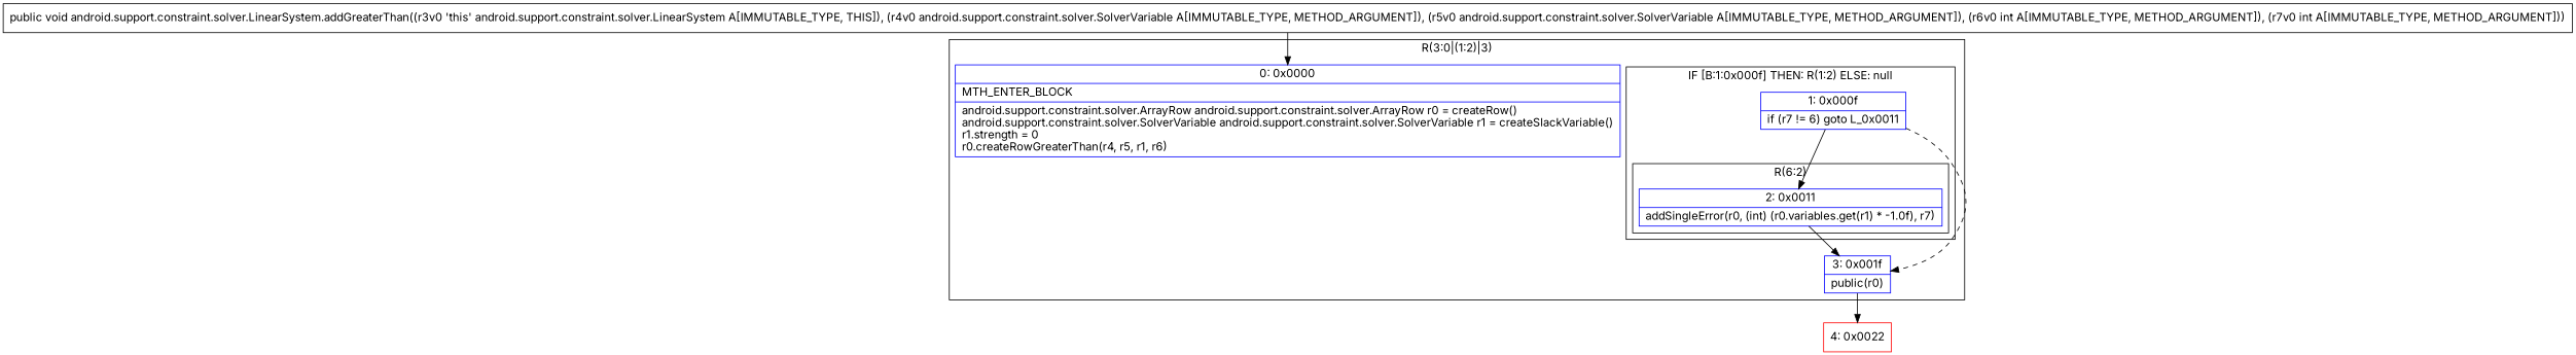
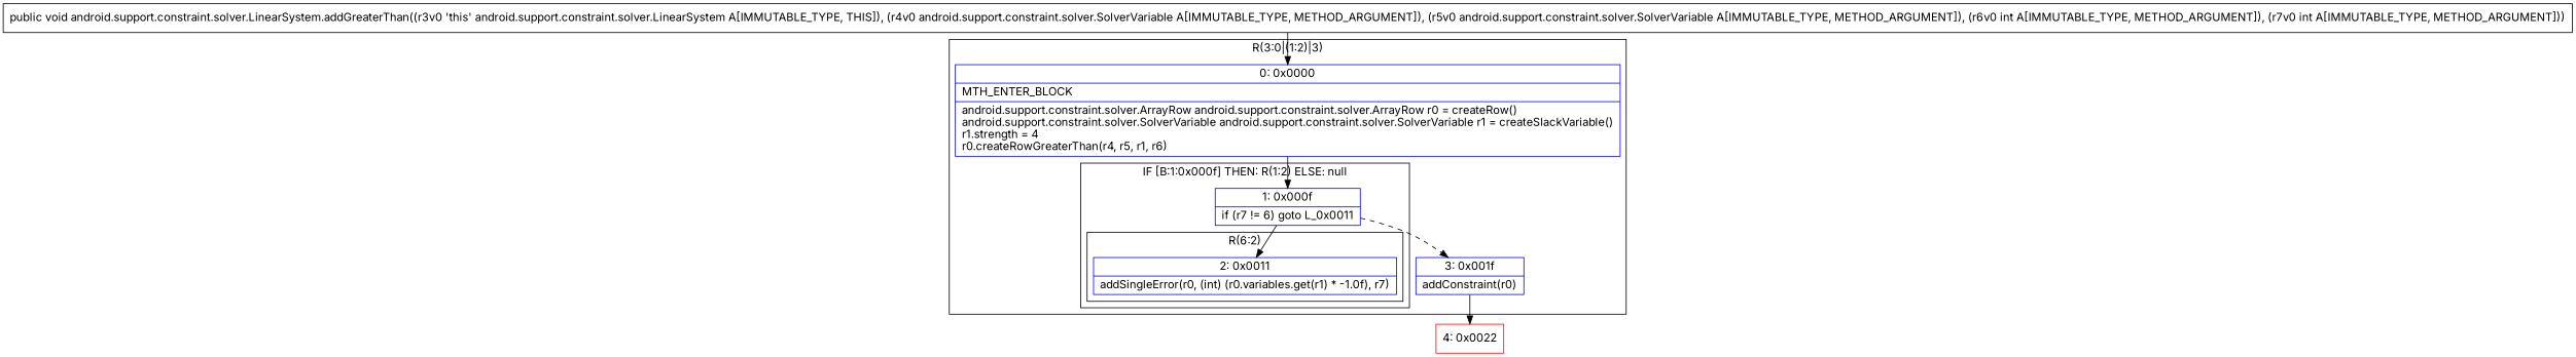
  digraph {
    fontname=Inter
    node [color=blue fontname=Inter shape=record]
    edge [fontname=Inter]
    n1 [label="{2\:\ 0x0011|addSingleError(r0, (int) (r0.variables.get(r1) * \-1.0f), r7)\l}"]
    n2 [label="{1\:\ 0x000f|if (r7 != 6) goto L_0x0011\l}"]
-   n3 [label="{0\:\ 0x0000|MTH_ENTER_BLOCK\l|android.support.constraint.solver.ArrayRow android.support.constraint.solver.ArrayRow r0 = createRow()\landroid.support.constraint.solver.SolverVariable android.support.constraint.solver.SolverVariable r1 = createSlackVariable()\lr1.strength = 0\lr0.createRowGreaterThan(r4, r5, r1, r6)\l}"]
-   n4 [label="{3\:\ 0x001f|public(r0)\l}"]
+   n3 [label="{0\:\ 0x0000|MTH_ENTER_BLOCK\l|android.support.constraint.solver.ArrayRow android.support.constraint.solver.ArrayRow r0 = createRow()\landroid.support.constraint.solver.SolverVariable android.support.constraint.solver.SolverVariable r1 = createSlackVariable()\lr1.strength = 4\lr0.createRowGreaterThan(r4, r5, r1, r6)\l}"]
+   n4 [label="{3\:\ 0x001f|addConstraint(r0)\l}"]
    n5 [color=red label="{4\:\ 0x0022}"]
    n6 [label="{public void android.support.constraint.solver.LinearSystem.addGreaterThan((r3v0 'this' android.support.constraint.solver.LinearSystem A[IMMUTABLE_TYPE, THIS]), (r4v0 android.support.constraint.solver.SolverVariable A[IMMUTABLE_TYPE, METHOD_ARGUMENT]), (r5v0 android.support.constraint.solver.SolverVariable A[IMMUTABLE_TYPE, METHOD_ARGUMENT]), (r6v0 int A[IMMUTABLE_TYPE, METHOD_ARGUMENT]), (r7v0 int A[IMMUTABLE_TYPE, METHOD_ARGUMENT])) }" color=""]
    subgraph cluster_1 {
      label="R(3:0|(1:2)|3)"
      n3
      n4
      subgraph cluster_2 {
        label="IF [B:1:0x000f] THEN: R(1:2) ELSE: null"
        n2
        subgraph cluster_3 {
          label="R(6:2)"
          n1
        }
      }
    }
-   n1 -> n4
    n2 -> n1
    n2 -> n4 [style=dashed]
+   n3 -> n2
    n4 -> n5
    n6 -> n3
  }
